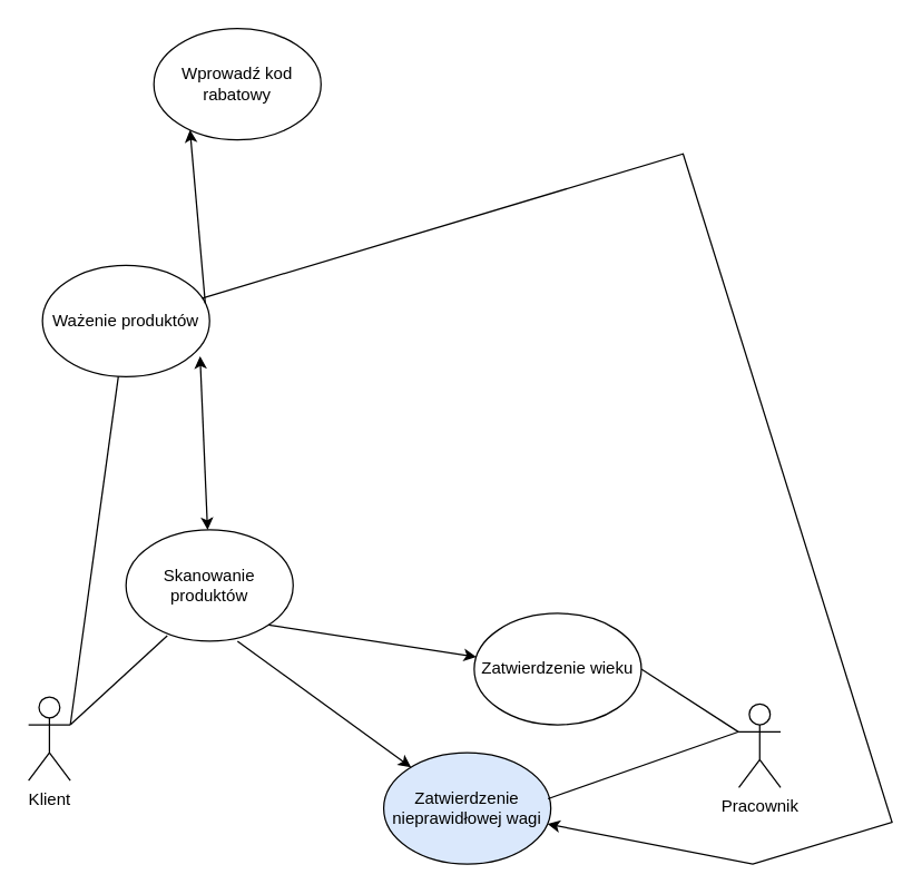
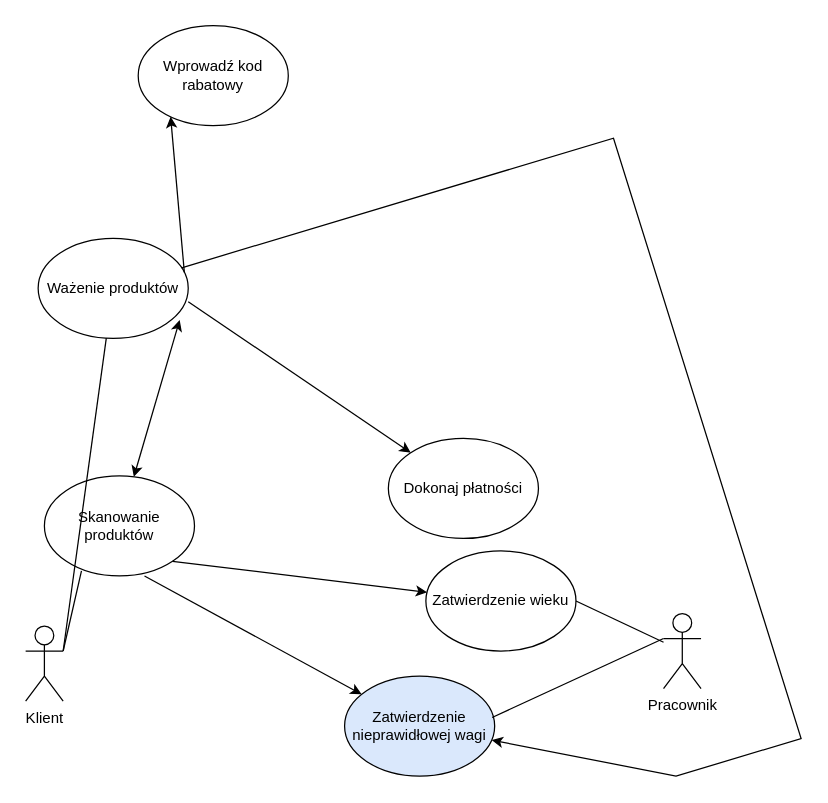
  <mxCell id="0" />
  <mxCell id="1" parent="0" />
  <mxCell id="2" value="Klient" style="shape=umlActor;verticalLabelPosition=bottom;verticalAlign=top;html=1;outlineConnect=0;" vertex="1" parent="1"><mxGeometry x="20" y="500" width="30" height="60" as="geometry" /></mxCell>
- <mxCell id="3" value="Pracownik" style="shape=umlActor;verticalLabelPosition=bottom;verticalAlign=top;html=1;outlineConnect=0;" vertex="1" parent="1"><mxGeometry x="530" y="505" width="30" height="60" as="geometry" /></mxCell>
- <mxCell id="4" value="Skanowanie produktów" style="ellipse;whiteSpace=wrap;html=1;" vertex="1" parent="1"><mxGeometry x="90" y="380" width="120" height="80" as="geometry" /></mxCell>
+ <mxCell id="3" value="Pracownik" style="shape=umlActor;verticalLabelPosition=bottom;verticalAlign=top;html=1;outlineConnect=0;" vertex="1" parent="1"><mxGeometry x="530" y="490" width="30" height="60" as="geometry" /></mxCell>
+ <mxCell id="4" value="Skanowanie produktów" style="ellipse;whiteSpace=wrap;html=1;" vertex="1" parent="1"><mxGeometry x="35" y="380" width="120" height="80" as="geometry" /></mxCell>
  <mxCell id="5" value="Ważenie produktów" style="ellipse;whiteSpace=wrap;html=1;" vertex="1" parent="1"><mxGeometry x="30" y="190" width="120" height="80" as="geometry" /></mxCell>
  <mxCell id="6" value="Wprowadź kod rabatowy" style="ellipse;whiteSpace=wrap;html=1;" vertex="1" parent="1"><mxGeometry x="110" y="20" width="120" height="80" as="geometry" /></mxCell>
+ <mxCell id="7" value="Dokonaj płatności" style="ellipse;whiteSpace=wrap;html=1;" vertex="1" parent="1"><mxGeometry x="310" y="350" width="120" height="80" as="geometry" /></mxCell>
  <mxCell id="8" value="Zatwierdzenie wieku" style="ellipse;whiteSpace=wrap;html=1;" vertex="1" parent="1"><mxGeometry x="340" y="440" width="120" height="80" as="geometry" /></mxCell>
  <mxCell id="9" value="Zatwierdzenie nieprawidłowej wagi" style="ellipse;whiteSpace=wrap;html=1;fillColor=#dae8fc;" vertex="1" parent="1"><mxGeometry x="275" y="540" width="120" height="80" as="geometry" /></mxCell>
  <mxCell id="10" value="" style="endArrow=none;html=1;rounded=0;exitX=1;exitY=0.333;exitDx=0;exitDy=0;exitPerimeter=0;" edge="1" parent="1" source="2" target="5"><mxGeometry width="50" height="50" relative="1" as="geometry"><mxPoint x="100" y="550" as="sourcePoint" /><mxPoint x="150" y="500" as="targetPoint" /></mxGeometry></mxCell>
  <mxCell id="11" value="" style="endArrow=none;html=1;rounded=0;exitX=1;exitY=0.333;exitDx=0;exitDy=0;exitPerimeter=0;entryX=0.247;entryY=0.95;entryDx=0;entryDy=0;entryPerimeter=0;" edge="1" parent="1" source="2" target="4"><mxGeometry width="50" height="50" relative="1" as="geometry"><mxPoint x="160" y="530" as="sourcePoint" /><mxPoint x="210" y="480" as="targetPoint" /></mxGeometry></mxCell>
  <mxCell id="12" value="" style="endArrow=classic;html=1;rounded=0;exitX=1;exitY=1;exitDx=0;exitDy=0;" edge="1" parent="1" source="4" target="8"><mxGeometry width="50" height="50" relative="1" as="geometry"><mxPoint x="170" y="540" as="sourcePoint" /><mxPoint x="220" y="490" as="targetPoint" /></mxGeometry></mxCell>
  <mxCell id="13" value="" style="endArrow=classic;html=1;rounded=0;exitX=0.667;exitY=1;exitDx=0;exitDy=0;exitPerimeter=0;" edge="1" parent="1" source="4" target="9"><mxGeometry width="50" height="50" relative="1" as="geometry"><mxPoint x="280" y="620" as="sourcePoint" /><mxPoint x="330" y="570" as="targetPoint" /></mxGeometry></mxCell>
  <mxCell id="14" value="" style="endArrow=none;html=1;rounded=0;exitX=0.983;exitY=0.414;exitDx=0;exitDy=0;exitPerimeter=0;entryX=0;entryY=0.333;entryDx=0;entryDy=0;entryPerimeter=0;" edge="1" parent="1" source="9" target="3"><mxGeometry width="50" height="50" relative="1" as="geometry"><mxPoint x="440" y="580" as="sourcePoint" /><mxPoint x="490" y="530" as="targetPoint" /></mxGeometry></mxCell>
  <mxCell id="15" value="" style="endArrow=none;html=1;rounded=0;exitX=1;exitY=0.5;exitDx=0;exitDy=0;" edge="1" parent="1" source="8" target="3"><mxGeometry width="50" height="50" relative="1" as="geometry"><mxPoint x="470" y="490" as="sourcePoint" /><mxPoint x="520" y="450" as="targetPoint" /></mxGeometry></mxCell>
  <mxCell id="16" value="" style="endArrow=classic;startArrow=classic;html=1;rounded=0;exitX=0.943;exitY=0.816;exitDx=0;exitDy=0;exitPerimeter=0;" edge="1" parent="1" source="5" target="4"><mxGeometry width="50" height="50" relative="1" as="geometry"><mxPoint x="22" y="244" as="sourcePoint" /><mxPoint x="190" y="540" as="targetPoint" /></mxGeometry></mxCell>
  <mxCell id="17" value="" style="endArrow=classic;html=1;rounded=0;exitX=0.974;exitY=0.341;exitDx=0;exitDy=0;exitPerimeter=0;entryX=0.216;entryY=0.91;entryDx=0;entryDy=0;entryPerimeter=0;" edge="1" parent="1" source="5" target="6"><mxGeometry width="50" height="50" relative="1" as="geometry"><mxPoint x="190" y="740" as="sourcePoint" /><mxPoint x="240" y="690" as="targetPoint" /></mxGeometry></mxCell>
+ <mxCell id="18" value="" style="endArrow=classic;html=1;rounded=0;exitX=1;exitY=0.634;exitDx=0;exitDy=0;exitPerimeter=0;" edge="1" parent="1" source="5" target="7"><mxGeometry width="50" height="50" relative="1" as="geometry"><mxPoint x="150" y="370" as="sourcePoint" /><mxPoint x="200" y="320" as="targetPoint" /></mxGeometry></mxCell>
  <mxCell id="19" value="" style="endArrow=classic;html=1;rounded=0;" edge="1" parent="1" source="5" target="9"><mxGeometry width="50" height="50" relative="1" as="geometry"><mxPoint x="440" y="100" as="sourcePoint" /><mxPoint x="200" y="340" as="targetPoint" /><Array as="points"><mxPoint x="490" y="110" /><mxPoint x="640" y="590" /><mxPoint x="540" y="620" /></Array></mxGeometry></mxCell>
